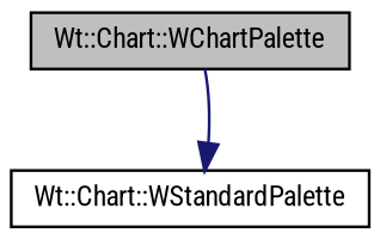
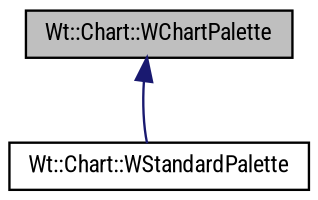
  digraph {
    fontname="Roboto Condensed"
    node [color=black fontname="Roboto Condensed" fontsize=10 shape=record style=filled]
    n1 [fillcolor=grey75 fontcolor=black height=0.2 label="Wt::Chart::WChartPalette" width=0.4]
    n2 [fillcolor=white height=0.2 label="Wt::Chart::WStandardPalette" width=0.4]
-   n2 -> n1 [color=midnightblue dir=back fontname="Roboto Condensed" fontsize=10 labelfontname=Helvetica labelfontsize=10 style=solid]
+   n1 -> n2 [color=midnightblue dir=back fontname="Roboto Condensed" fontsize=10 labelfontname=Helvetica labelfontsize=10 style=solid]
  }
